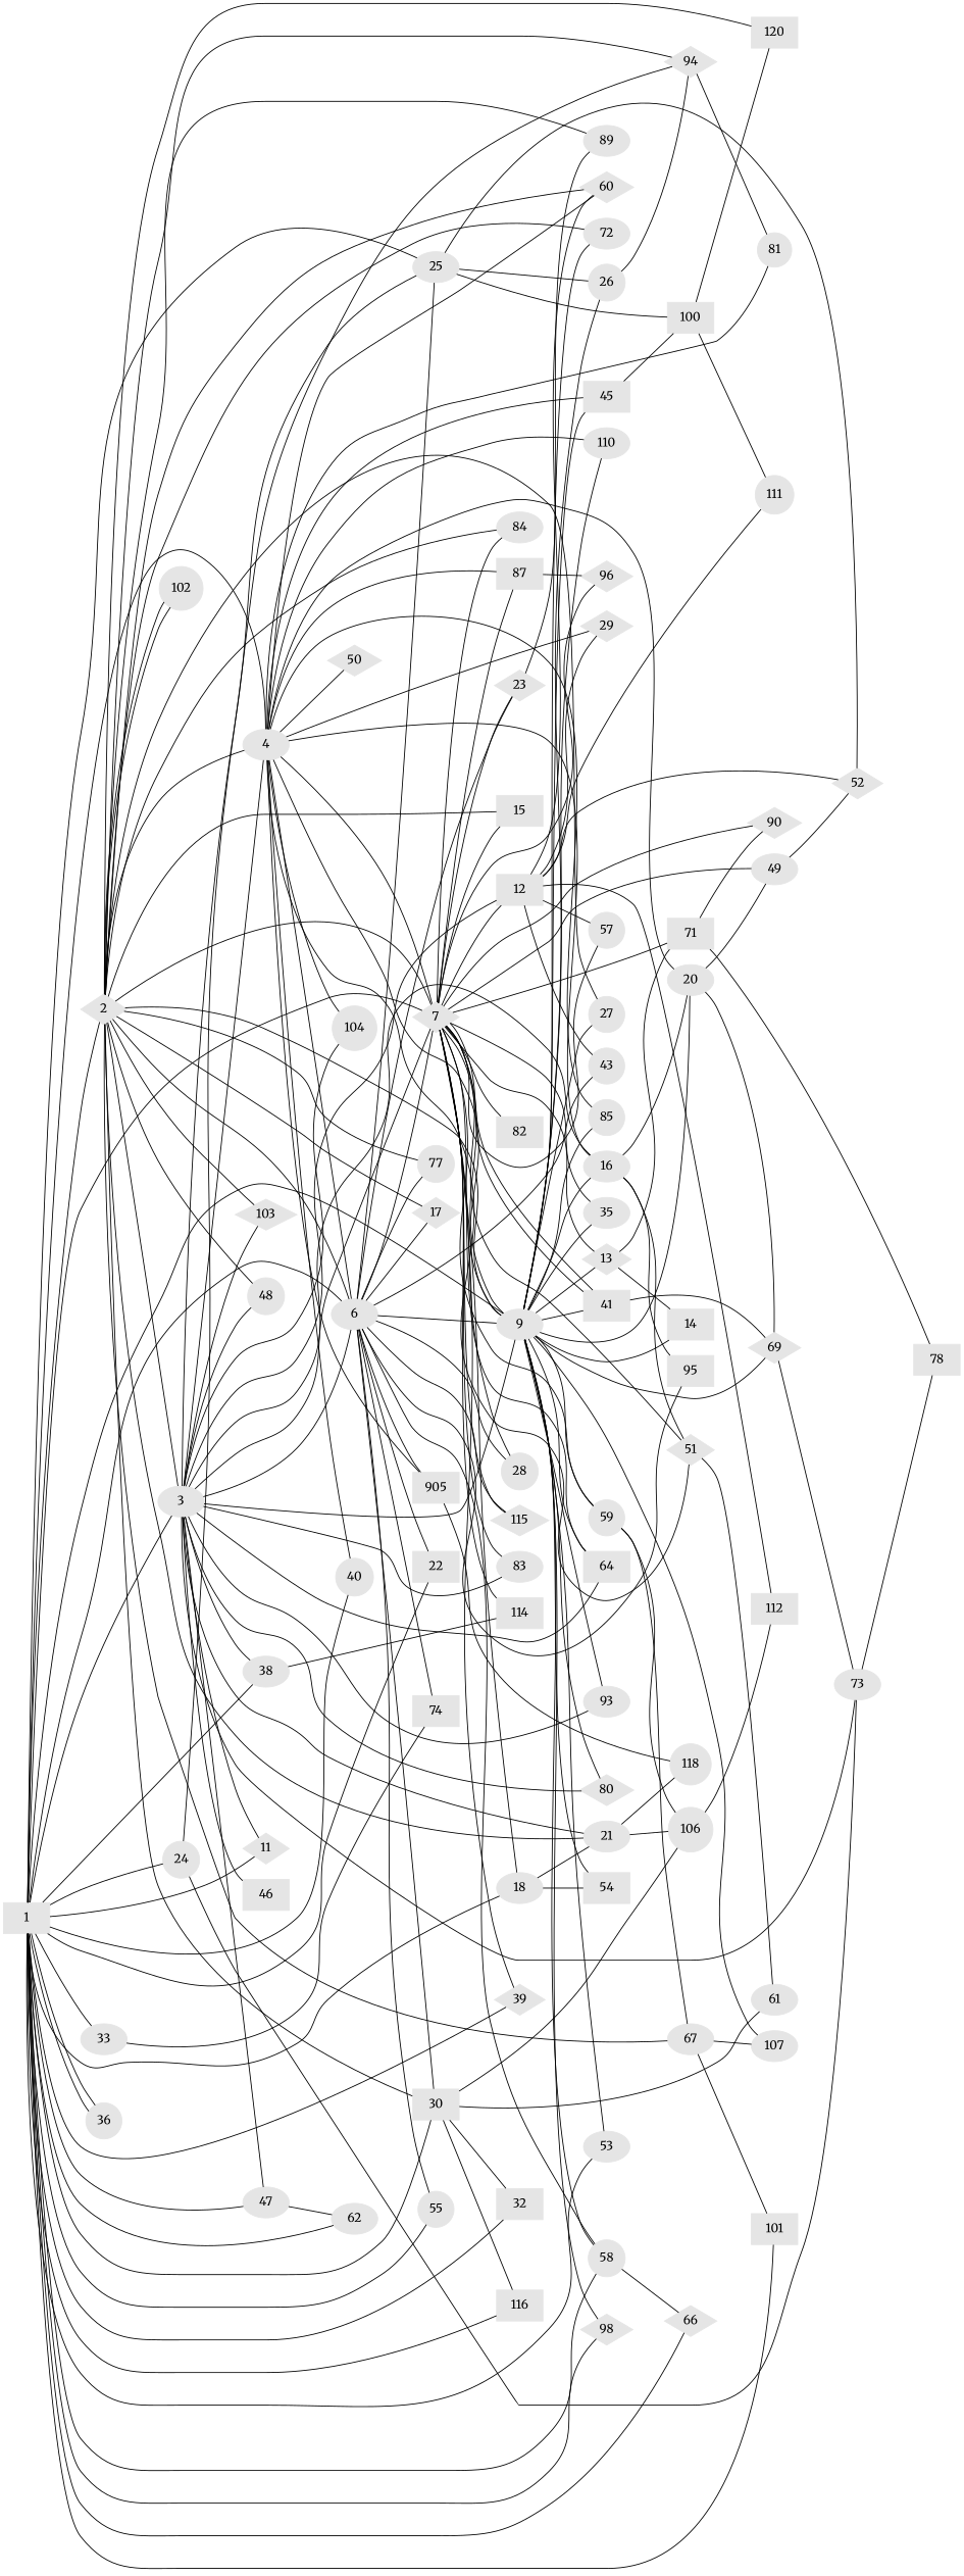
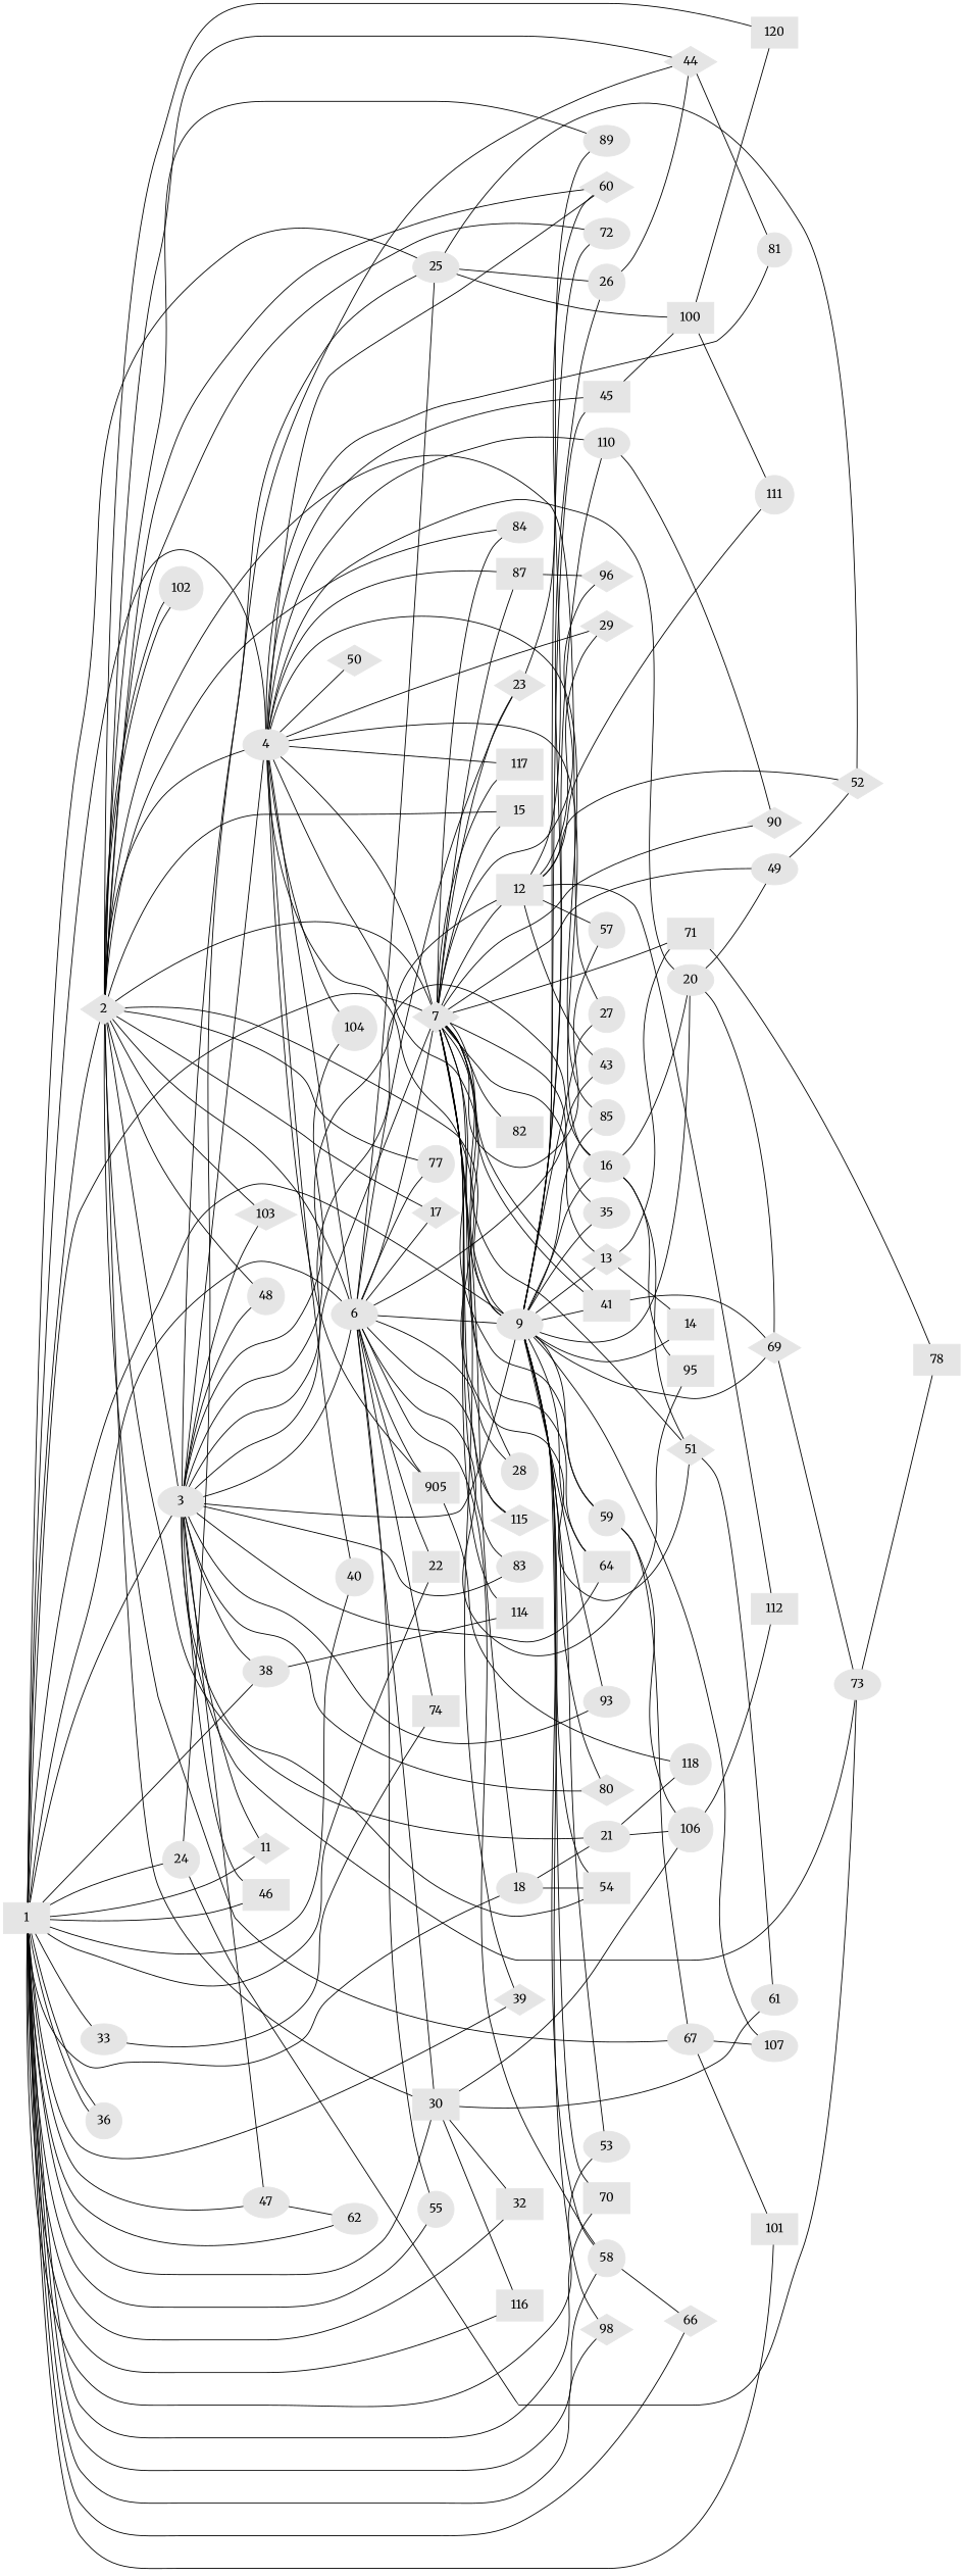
  graph {
    fontname=Merriweather
    rankdir=LR
    node [color=gray90 fontname=Merriweather shape=box style=filled]
    edge [fontname=Merriweather]
    1 [super="+5"]
    2 [shape=diamond super="+56"]
    3 [shape=ellipse super="+8"]
    4 [shape=ellipse super="+31"]
    6 [shape=ellipse super="+10"]
    7 [shape=diamond super="+91"]
    9 [shape=ellipse super="+39"]
    11 [shape=diamond]
    18 [shape=ellipse super="+42"]
    n10 [label=39 shape=diamond]
    22
    24 [shape=circle]
    25 [shape=ellipse super="+34"]
    30 [super="+63"]
    32
    33 [shape=ellipse super="+76"]
    36 [shape=circle]
    38 [shape=ellipse super="+92"]
    40 [shape=circle]
    46
    47 [shape=ellipse]
    53 [shape=ellipse]
    55 [shape=circle]
    58 [shape=circle super="+86"]
    62 [shape=ellipse]
    66 [shape=diamond]
+   70
    98 [shape=diamond]
    101
    116
    15
    17 [shape=diamond]
    21 [shape=ellipse super="+113"]
    27 [shape=circle]
-   44 [shape=diamond super="+119" label=94]
+   44 [shape=diamond super="+119"]
    48 [shape=circle]
    60 [shape=diamond super="+99"]
    67 [shape=ellipse super="+79"]
    72 [shape=ellipse]
    84 [shape=ellipse]
    89 [shape=ellipse]
    102 [shape=circle]
    103 [shape=diamond]
    120
    77 [shape=circle]
    12 [super="+37"]
    16 [shape=ellipse super="+65"]
    64 [super="+88"]
    73 [shape=ellipse super="+109"]
    80 [shape=diamond]
    83 [shape=ellipse]
    93 [shape=ellipse]
    104 [shape=circle]
    50 [shape=diamond]
    20 [shape=ellipse super="+75"]
    29 [shape=diamond]
    45
    51 [shape=diamond]
    81 [shape=circle]
    85 [shape=circle]
    87
    n62 [label=905]
    110 [shape=ellipse]
+   117
    23 [shape=diamond]
    28 [shape=circle]
    43 [shape=circle]
    74
    95
    115 [shape=diamond]
    13 [shape=diamond]
    35 [shape=ellipse]
    41 [super="+94"]
    49 [shape=ellipse super="+108"]
    57 [shape=circle]
    59 [shape=circle super="+97"]
    71
    82
    90 [shape=diamond]
    96 [shape=diamond]
    114
    14
    26 [shape=circle]
    54
    69 [shape=diamond super="+121"]
    107 [shape=ellipse]
    52 [shape=diamond]
    100
    106 [shape=circle]
    61 [shape=ellipse]
    118 [shape=circle]
    111 [shape=circle]
    112
    78
    1 -- 2 [weight=2]
    1 -- 3 [weight=4]
    1 -- 4 [weight=2]
    1 -- 6 [weight=4]
    1 -- 7 [weight=2]
    1 -- 9 [weight=2]
    1 -- 11
    1 -- 18
    1 -- n10
    1 -- 22
    1 -- 24 [weight=2]
    1 -- 25
    1 -- 30
    1 -- 32
    1 -- 33 [weight=2]
    1 -- 36
    1 -- 36
    1 -- 38
    1 -- 40
+   1 -- 46
    1 -- 47
    1 -- 53
    1 -- 55
    1 -- 58
    1 -- 62
    1 -- 66
+   1 -- 70
    1 -- 98
    1 -- 101
    1 -- 116
    2 -- 3 [weight=2]
    2 -- 4
    2 -- 6 [weight=2]
    2 -- 7
    2 -- 9 [weight=2]
    2 -- 30
    2 -- 15
    2 -- 17
    2 -- 21
    2 -- 27
    2 -- 44
    2 -- 48
    2 -- 60
    2 -- 67 [weight=2]
    2 -- 72
    2 -- 84
    2 -- 89
    2 -- 102
    2 -- 102
    2 -- 103
    2 -- 120
    2 -- 77
    3 -- 4 [weight=2]
    3 -- 6 [weight=4]
    3 -- 7 [weight=2]
    3 -- 9 [weight=2]
    3 -- 11
    3 -- 25
    3 -- 38 [weight=2]
    3 -- 46
    3 -- 47
-   3 -- 21
+   3 -- 54
    3 -- 48
    3 -- 103
    3 -- 12 [weight=2]
    3 -- 16
    3 -- 64
    3 -- 73
    3 -- 80
    3 -- 83
    3 -- 93
    3 -- 104
    4 -- 6 [weight=2]
    4 -- 7
    4 -- 9
    4 -- 40
    4 -- 60
    4 -- 16
    4 -- 104
    4 -- 50
    4 -- 20
    4 -- 29
    4 -- 45
    4 -- 51
    4 -- 81
    4 -- 85
    4 -- 87
    4 -- n62
    4 -- 110
+   4 -- 117
    6 -- 7 [weight=2]
    6 -- 9 [weight=2]
    6 -- 22
    6 -- 25
    6 -- 30
    6 -- 55
    6 -- 58
    6 -- 17
    6 -- 77
    6 -- n62
    6 -- 23
    6 -- 28
    6 -- 43
    6 -- 74
    6 -- 95
    6 -- 115
    7 -- 9 [weight=2]
    7 -- 18
    7 -- n10
    7 -- 15
    7 -- 84
    7 -- 12
    7 -- 64
    7 -- 83
    7 -- 51
    7 -- 87
+   7 -- 117
    7 -- 23
    7 -- 28
    7 -- 115
    7 -- 13
    7 -- 35
    7 -- 41 [weight=2]
    7 -- 41
    7 -- 49
    7 -- 57
    7 -- 59 [weight=2]
    7 -- 71
    7 -- 82
    7 -- 90
    7 -- 96
    7 -- 114
    9 -- 53
    9 -- 58
+   9 -- 70
    9 -- 98
    9 -- 27
    9 -- 72
    9 -- 16
    9 -- 64
    9 -- 80
    9 -- 93
    9 -- 20
    9 -- 45
    9 -- 85
    9 -- 110
    9 -- 13
    9 -- 35
    9 -- 41
    9 -- 59
    9 -- 14
    9 -- 26
    9 -- 54
    9 -- 69
    9 -- 107
    18 -- 21
    18 -- 54
    24 -- 44
    24 -- 73
    25 -- 26
    25 -- 52
    25 -- 100
    30 -- 32
    30 -- 116
    30 -- 106
    30 -- 61
    33 -- 74
    38 -- 114
    47 -- 62
    58 -- 66
    21 -- 106
    21 -- 118
    44 -- 81
    67 -- 101
    67 -- 107
    12 -- 60
    12 -- 29
    12 -- 43
    12 -- 57
    12 -- 52
    12 -- 111
    12 -- 112
    16 -- 20
    16 -- 51
    16 -- 95
    73 -- 78
    20 -- 49
    20 -- 69
    45 -- 100
    51 -- 61
    87 -- 96
    n62 -- 118
    23 -- 89
    13 -- 71
    13 -- 14
    41 -- 69
    49 -- 52
    59 -- 67
    59 -- 106
-   71 -- 90
+   110 -- 90
    71 -- 78
    26 -- 44
    69 -- 73
    100 -- 120
    100 -- 111
    106 -- 112
  }
